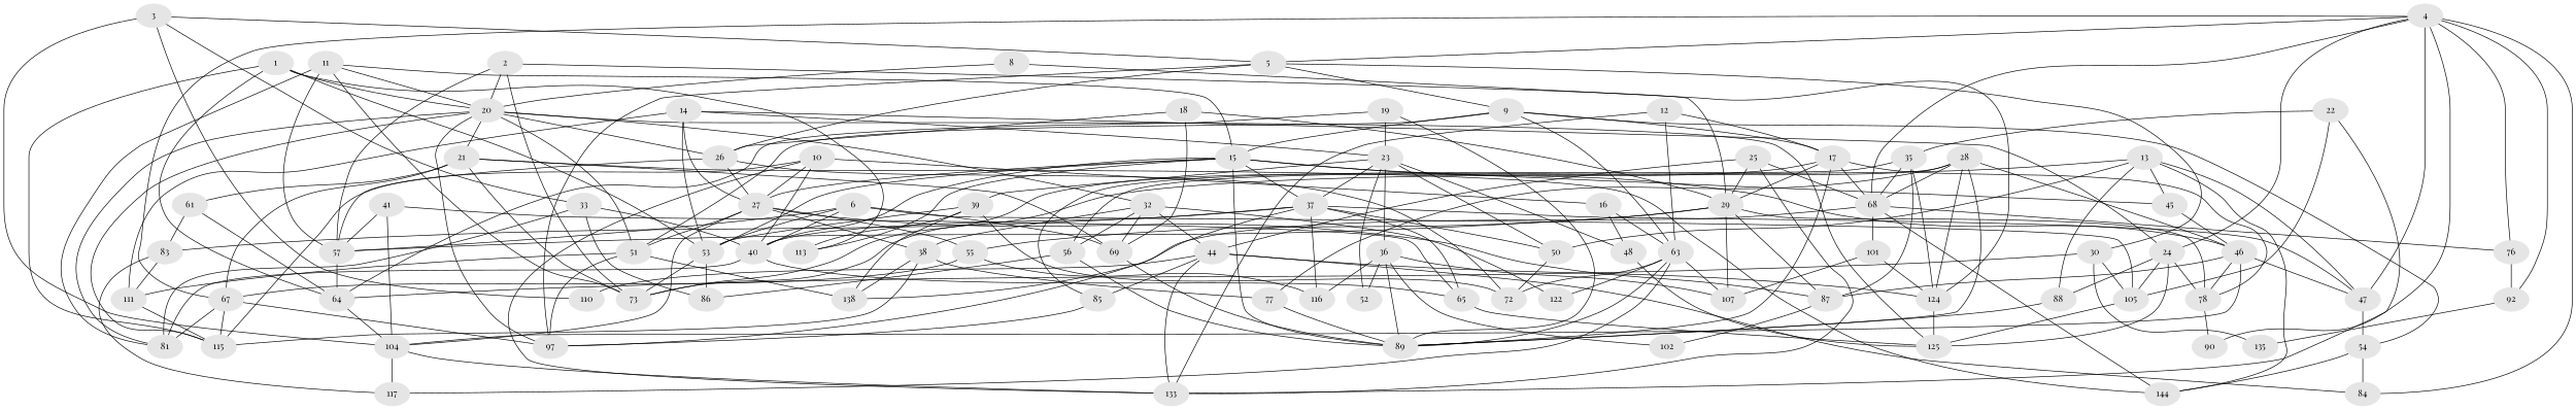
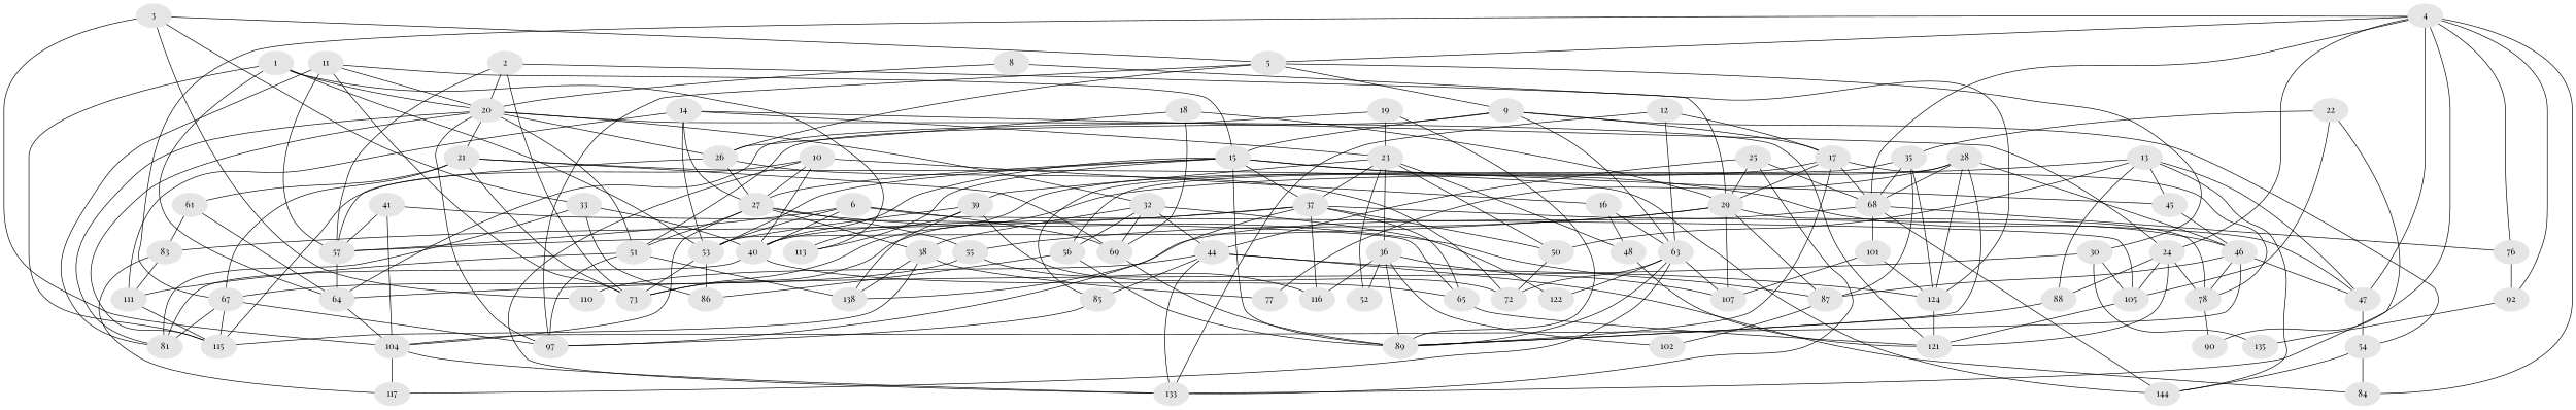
  graph {
    fontname="Playfair Display"
    node [color=gray90 fontname="Playfair Display" style=filled]
    edge [fontname="Playfair Display"]
    1 [super="+42"]
    20 [super="+100"]
    53 [super="+75"]
    64 [super="+143"]
    113
    115
    26 [super="+74"]
    97 [super="+118"]
    51 [super="+93"]
    81
    21 [super="+59"]
    32 [super="+109"]
-   125 [super="+137"]
+   125 [super="+137" label=121]
    73 [super="+134"]
    86
    104 [super="+132"]
    2
    29 [super="+49"]
    57 [super="+66"]
    78 [super="+112"]
    55
    87 [super="+121"]
    107 [super="+120"]
    3 [super="+7"]
    5 [super="+62"]
    33
    110
    9
    30 [super="+99"]
    40 [super="+98"]
    133
    117
    4 [super="+129"]
    24 [super="+31"]
    47
    67 [super="+82"]
    68 [super="+123"]
    76
    84
    90
    92 [super="+127"]
    105 [super="+136"]
    88
    54
    144
    138
    101
    135
    15 [super="+70"]
    17 [super="+103"]
    63 [super="+94"]
    27 [super="+126"]
    72
    6 [super="+79"]
    69 [super="+142"]
    65
    89 [super="+141"]
    8
    124
    45 [super="+80"]
    37 [super="+43"]
    46 [super="+96"]
    111
    122
    10 [super="+130"]
    16
    48
    38 [super="+114"]
    11 [super="+131"]
    12
    13 [super="+58"]
    50 [super="+95"]
    14 [super="+71"]
    23 [super="+108"]
    36 [super="+106"]
    39 [super="+91"]
    52
    116
    83 [super="+139"]
    18
    19
    61
    44 [super="+140"]
    56 [super="+128"]
    22 [super="+34"]
    35 [super="+119"]
    85
    102
    25
    77
    28 [super="+60"]
    41
    1 -- 20
    1 -- 53
    1 -- 64
    1 -- 113
    1 -- 115
    20 -- 115
    20 -- 26
    20 -- 97
    20 -- 51
    20 -- 81
    20 -- 21
    20 -- 32
    20 -- 125
    53 -- 73
    53 -- 86
    64 -- 104
    26 -- 57
    26 -- 27
    26 -- 72
    51 -- 97
    51 -- 138
    51 -- 111
    21 -- 73
    21 -- 67
    21 -- 144
    21 -- 69
    21 -- 61
    32 -- 69
    32 -- 122
    32 -- 38
    32 -- 44
    32 -- 56
    104 -- 133
    104 -- 117
    2 -- 20
    2 -- 73
    2 -- 29
    2 -- 57
    29 -- 57
    29 -- 78
    29 -- 55
    29 -- 87
    29 -- 107
    57 -- 64
    78 -- 90
    55 -- 67
    55 -- 116
    87 -- 102
    3 -- 104
    3 -- 5
    3 -- 33
    3 -- 110
    5 -- 26
    5 -- 97
    5 -- 9
    5 -- 30
    33 -- 81
    33 -- 86
    33 -- 40
    9 -- 51
    9 -- 54
    9 -- 15
    9 -- 17
    9 -- 63
    30 -- 64 [weight=2]
    30 -- 105
    30 -- 135
    40 -- 81
    40 -- 65
    4 -- 5
    4 -- 24
    4 -- 47
    4 -- 67
    4 -- 68
    4 -- 76
    4 -- 84
    4 -- 90
    4 -- 92
    24 -- 125 [weight=2]
    24 -- 78
    24 -- 105
    24 -- 88
    47 -- 54
    67 -- 115
    67 -- 97
    67 -- 81
    68 -- 76
    68 -- 144
    68 -- 138
    68 -- 101
    76 -- 92
    92 -- 135
    105 -- 125
    88 -- 89
    54 -- 84
    54 -- 144
    101 -- 107
    101 -- 124
    15 -- 53
    15 -- 113
    15 -- 40
    15 -- 27
    15 -- 89
    15 -- 45
    15 -- 37
    15 -- 46
    17 -- 73
    17 -- 29
    17 -- 78
    17 -- 68
    17 -- 89
    63 -- 107
    63 -- 117
    63 -- 72
    63 -- 89
    63 -- 122
    27 -- 51
    27 -- 104
    27 -- 55
    27 -- 87
    27 -- 38
    6 -- 53
    6 -- 57
    6 -- 40
    6 -- 105
    6 -- 69
    69 -- 89 [weight=2]
    65 -- 125
    8 -- 20
    8 -- 124
    124 -- 125
    45 -- 46
    37 -- 97 [weight=2]
    37 -- 40
    37 -- 47
    37 -- 65
    37 -- 50
    37 -- 116
    37 -- 83
    46 -- 104
    46 -- 78
    46 -- 87
    46 -- 47
    111 -- 115
    10 -- 115
    10 -- 40
    10 -- 133
    10 -- 27
    10 -- 16
    16 -- 63
    16 -- 48
    48 -- 125
    38 -- 115
    38 -- 138
    38 -- 77
    11 -- 20
    11 -- 81
    11 -- 73
    11 -- 57
    11 -- 15
    12 -- 133
    12 -- 17
    12 -- 63
    13 -- 73
    13 -- 47
    13 -- 88
    13 -- 144
    13 -- 45
    13 -- 50
    50 -- 72
    14 -- 53
    14 -- 24
    14 -- 27
    14 -- 111
    14 -- 23
    23 -- 37
    23 -- 48
    23 -- 50
    23 -- 36 [weight=2]
    23 -- 39
    23 -- 52
    36 -- 107
    36 -- 89
    36 -- 52
    36 -- 116
    36 -- 102
    39 -- 53
    39 -- 113
    39 -- 138
    39 -- 72
    83 -- 117
    83 -- 111
    18 -- 26
    18 -- 29
    18 -- 69
    19 -- 64
    19 -- 89
    19 -- 23
    61 -- 64
    61 -- 83
    44 -- 110
    44 -- 133
    44 -- 84
    44 -- 124
    44 -- 85
    56 -- 86
    56 -- 89
    22 -- 133
    22 -- 105 [weight=2]
    22 -- 35
    35 -- 87
    35 -- 68
    35 -- 124
    35 -- 85
    85 -- 97
    25 -- 29
    25 -- 133
    25 -- 68
    25 -- 44
-   77 -- 89
    28 -- 68
    28 -- 89
    28 -- 124
    28 -- 46
    28 -- 56
    28 -- 77
    41 -- 104
    41 -- 57
    41 -- 65
  }
